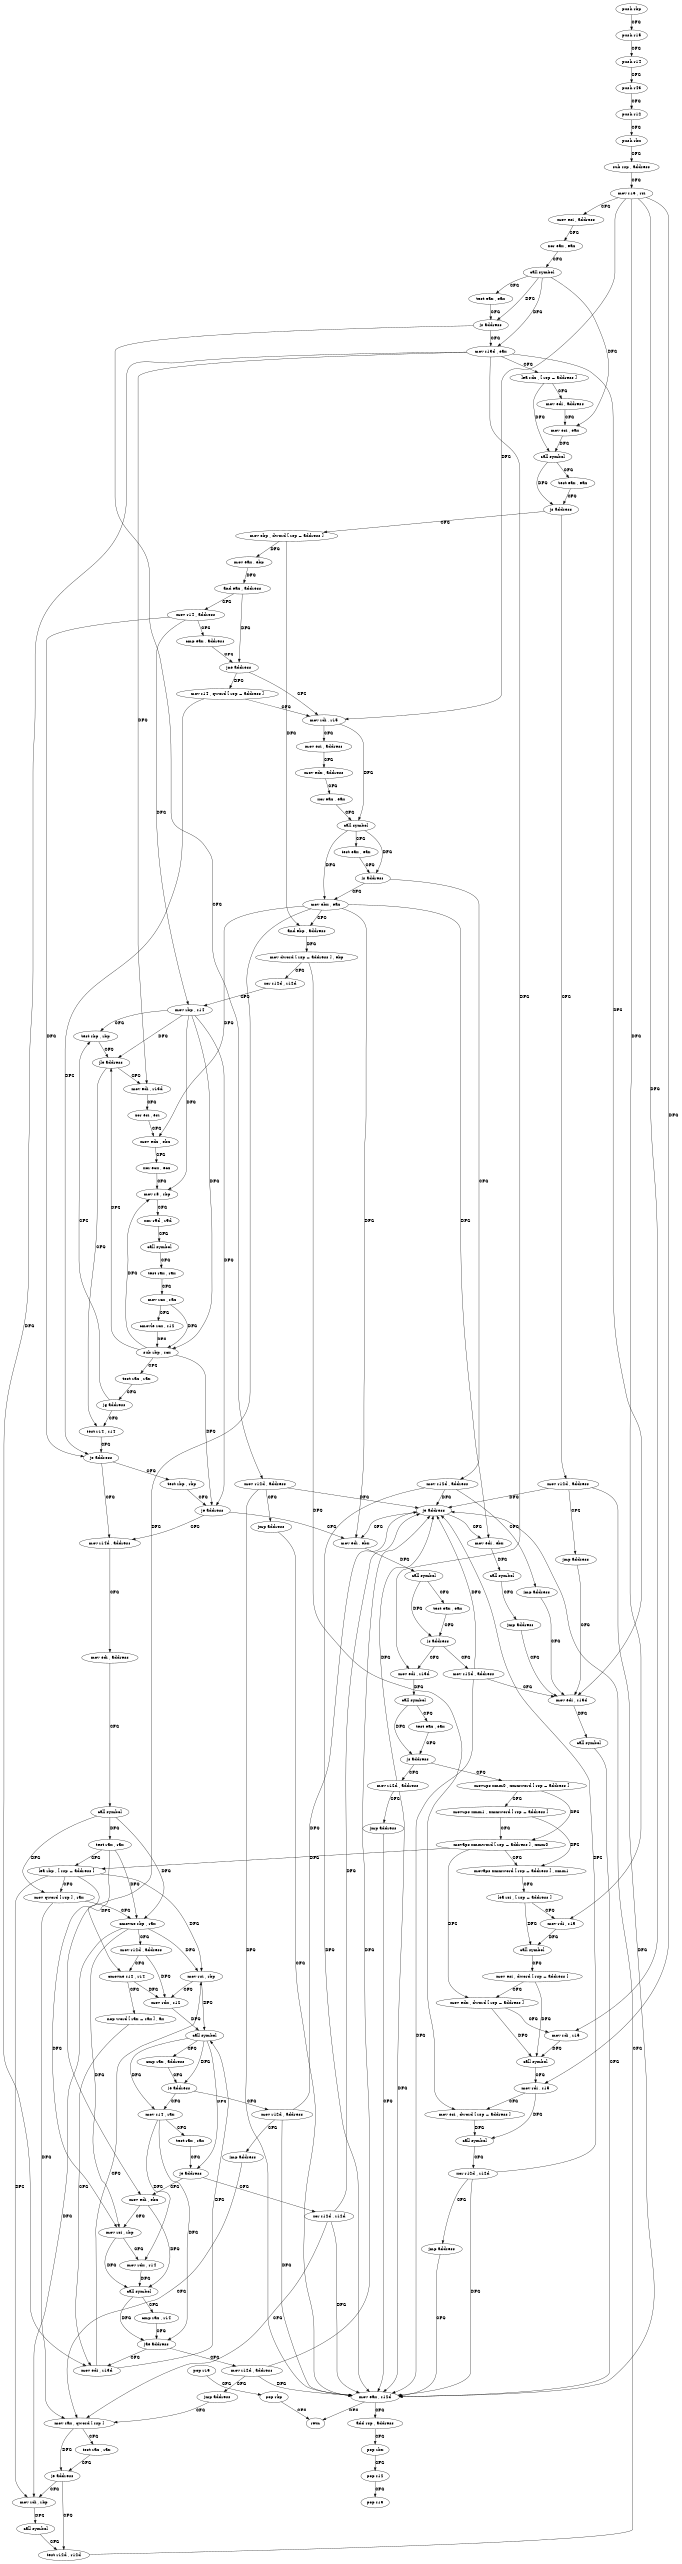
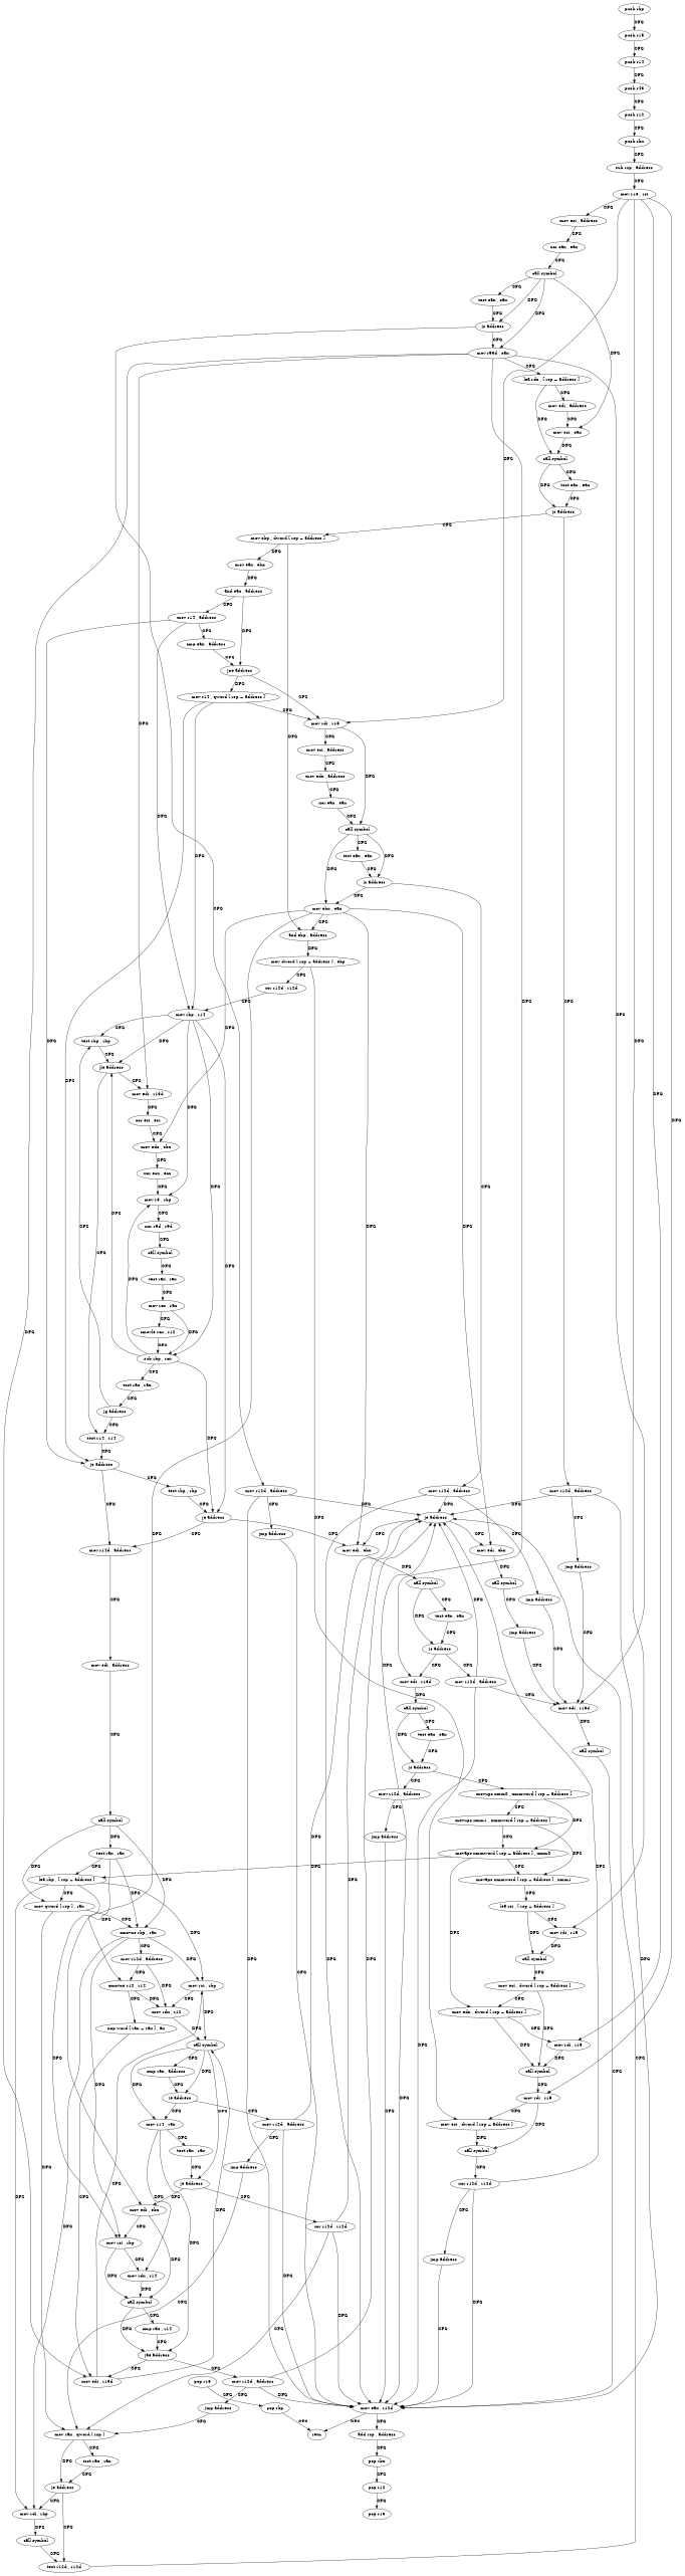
  digraph {
    fontname="DejaVu Serif"
    node [fontname="DejaVu Serif"]
    edge [fontname="DejaVu Serif"]
    n1 [label="push rbp"]
    n2 [label="push r15"]
    n3 [label="push r14"]
    n4 [label="push r43"]
    n5 [label="push r12"]
    n6 [label="push rbx"]
    n7 [label="sub rsp , address"]
    n8 [label="mov r15 , rsi"]
    n9 [label="mov esi , address"]
    n10 [label="mov rdi , r15"]
    n11 [label="mov rdi , r15"]
    n12 [label="mov rdi , r15"]
    n13 [label="mov rdi , r15"]
    n14 [label="xor eax , eax"]
    n15 [label="mov esi , address"]
    n16 [label="call symbol"]
    n17 [label="call symbol"]
    n18 [label="call symbol"]
    n19 [label="mov esi , dword [ rsp + address ]"]
    n20 [label="call symbol"]
    n21 [label="call symbol"]
    n22 [label="test eax , eax"]
    n23 [label="js address"]
-   n24 [label="mov r13d , eax"]
+   n24 [label="mov r93d , eax"]
    n25 [label="mov esi , eax"]
    n26 [label="mov r12d , address"]
    n27 [label="lea rdx , [ rsp + address ]"]
    n28 [label="mov edi , r13d"]
    n29 [label="mov edi , r13d"]
    n30 [label="mov edi , r13d"]
    n31 [label="mov edi , r13d"]
    n32 [label="call symbol"]
    n33 [label="jmp address"]
    n34 [label="mov eax , r12d"]
    n35 [label="je address"]
    n36 [label="add rsp , address"]
    n37 [label=retn]
    n38 [label="mov edi , ebx"]
    n39 [label="mov edi , ebx"]
    n40 [label="mov edi , address"]
    n41 [label="call symbol"]
    n42 [label="xor esi , esi"]
    n43 [label="mov rsi , rbp"]
    n44 [label="call symbol"]
    n45 [label="call symbol"]
    n46 [label="pop rbx"]
    n47 [label="test eax , eax"]
    n48 [label="js address"]
    n49 [label="mov r12d , address"]
    n50 [label="mov ebp , dword [ rsp + address ]"]
    n51 [label="jmp address"]
    n52 [label="mov eax , ebp"]
    n53 [label="and ebp , address"]
    n54 [label="and eax , address"]
    n55 [label="mov dword [ rsp + address ] , ebp"]
    n56 [label="pop r12"]
    n57 [label="pop r13"]
    n58 [label="pop r15"]
    n59 [label="pop rbp"]
    n60 [label="mov r14 , address"]
    n61 [label="jne address"]
    n62 [label="cmp eax , address"]
    n63 [label="mov rbp , r14"]
    n64 [label="je address"]
    n65 [label="mov r14 , qword [ rsp + address ]"]
    n66 [label="test rbp , rbp"]
    n67 [label="mov r8 , rbp"]
    n68 [label="sub rbp , rcx"]
    n69 [label="je address"]
    n70 [label="jle address"]
    n71 [label="mov r14d , address"]
    n72 [label="test rbp , rbp"]
    n73 [label="mov edx , address"]
    n74 [label="test eax , eax"]
    n75 [label="js address"]
    n76 [label="mov ebx , eax"]
    n77 [label="xor eax , eax"]
    n78 [label="mov r12d , address"]
    n79 [label="mov edx , ebx"]
    n80 [label="mov edi , ebx"]
    n81 [label="jmp address"]
    n82 [label="xor ecx , ecx"]
    n83 [label="call symbol"]
    n84 [label="mov rsi , rbp"]
    n85 [label="call symbol"]
    n86 [label="call symbol"]
    n87 [label="xor r12d , r12d"]
    n88 [label="xor r9d , r9d"]
    n89 [label="test rax , rax"]
    n90 [label="test r14 , r14"]
    n91 [label="mov edi , address"]
    n92 [label="call symbol"]
    n93 [label="call symbol"]
    n94 [label="test rax , rax"]
    n95 [label="mov rcx , rax"]
    n96 [label="cmovle rcx , r12"]
    n97 [label="jg address"]
    n98 [label="test rax , rax"]
    n99 [label="mov qword [ rsp ] , rax"]
    n100 [label="cmovne rbp , rax"]
    n101 [label="lea rbp , [ rsp + address ]"]
    n102 [label="cmovne r12 , r14"]
    n103 [label="mov rax , qword [ rsp ]"]
    n104 [label="mov rdi , rbp"]
    n105 [label="mov r12d , address"]
    n106 [label="mov rdx , r12"]
    n107 [label="nop word [ rax + rax ] , ax"]
    n108 [label="call symbol"]
    n109 [label="mov rdx , r14"]
    n110 [label="test rax , rax"]
    n111 [label="je address"]
    n112 [label="mov r14 , rax"]
    n113 [label="je address"]
    n114 [label="cmp rax , address"]
    n115 [label="je address"]
    n116 [label="test eax , eax"]
    n117 [label="js address"]
    n118 [label="mov r12d , address"]
    n119 [label="jmp address"]
    n120 [label="test r12d , r12d"]
    n121 [label="test rax , rax"]
    n122 [label="jae address"]
    n123 [label="mov r12d , address"]
    n124 [label="xor r12d , r12d"]
    n125 [label="cmp rax , r14"]
    n126 [label="mov r12d , address"]
    n127 [label="test eax , eax"]
    n128 [label="js address"]
    n129 [label="jmp address"]
    n130 [label="mov r12d , address"]
    n131 [label="movups xmm0 , xmmword [ rsp + address ]"]
    n132 [label="jmp address"]
    n133 [label="movups xmm1 , xmmword [ rsp + address ]"]
    n134 [label="movaps xmmword [ rsp + address ] , xmm0"]
    n135 [label="movaps xmmword [ rsp + address ] , xmm1"]
    n136 [label="mov edx , dword [ rsp + address ]"]
    n137 [label="jmp address"]
    n138 [label="lea rsi , [ rsp + address ]"]
    n139 [label="mov esi , dword [ rsp + address ]"]
    n140 [label="xor r12d , r12d"]
    n141 [label="jmp address"]
    n1 -> n2 [label=CFG]
    n2 -> n3 [label=CFG]
    n3 -> n4 [label=CFG]
    n4 -> n5 [label=CFG]
    n5 -> n6 [label=CFG]
    n6 -> n7 [label=CFG]
    n7 -> n8 [label=CFG]
    n8 -> n9 [label=CFG]
    n8 -> n10 [label=DFG]
    n8 -> n11 [label=DFG]
    n8 -> n12 [label=DFG]
    n8 -> n13 [label=DFG]
    n9 -> n14 [label=CFG]
    n10 -> n15 [label=CFG]
    n10 -> n16 [label=DFG]
    n11 -> n17 [label=DFG]
    n12 -> n18 [label=DFG]
    n13 -> n19 [label=CFG]
    n13 -> n20 [label=DFG]
    n14 -> n21 [label=CFG]
    n15 -> n73 [label=CFG]
    n16 -> n74 [label=CFG]
    n16 -> n75 [label=DFG]
    n16 -> n76 [label=DFG]
    n17 -> n139 [label=CFG]
    n18 -> n13 [label=CFG]
    n19 -> n20 [label=DFG]
    n20 -> n140 [label=CFG]
    n21 -> n22 [label=CFG]
    n21 -> n23 [label=DFG]
    n21 -> n24 [label=DFG]
    n21 -> n25 [label=DFG]
    n22 -> n23 [label=CFG]
    n23 -> n24 [label=CFG]
    n23 -> n26 [label=CFG]
    n24 -> n27 [label=CFG]
    n24 -> n28 [label=DFG]
    n24 -> n29 [label=DFG]
    n24 -> n30 [label=DFG]
    n24 -> n31 [label=DFG]
    n25 -> n32 [label=DFG]
    n26 -> n33 [label=CFG]
    n26 -> n34 [label=DFG]
    n26 -> n35 [label=DFG]
    n27 -> n32 [label=DFG]
    n27 -> n40 [label=CFG]
    n28 -> n41 [label=DFG]
    n29 -> n42 [label=CFG]
    n30 -> n43 [label=CFG]
    n30 -> n44 [label=DFG]
    n31 -> n45 [label=DFG]
    n32 -> n47 [label=CFG]
    n32 -> n48 [label=DFG]
    n33 -> n34 [label=CFG]
    n34 -> n36 [label=CFG]
    n34 -> n37 [label=DFG]
    n35 -> n38 [label=CFG]
    n35 -> n39 [label=CFG]
    n36 -> n46 [label=CFG]
    n38 -> n83 [label=DFG]
    n39 -> n86 [label=DFG]
    n40 -> n25 [label=CFG]
    n41 -> n34 [label=CFG]
    n42 -> n79 [label=CFG]
    n43 -> n44 [label=DFG]
    n43 -> n106 [label=CFG]
    n44 -> n112 [label=DFG]
    n44 -> n113 [label=DFG]
    n44 -> n114 [label=CFG]
    n44 -> n115 [label=DFG]
    n45 -> n127 [label=CFG]
    n45 -> n128 [label=DFG]
    n46 -> n56 [label=CFG]
    n47 -> n48 [label=CFG]
    n48 -> n49 [label=CFG]
    n48 -> n50 [label=CFG]
    n49 -> n34 [label=DFG]
    n49 -> n35 [label=DFG]
    n49 -> n51 [label=CFG]
    n50 -> n52 [label=DFG]
    n50 -> n53 [label=DFG]
    n51 -> n28 [label=CFG]
    n52 -> n54 [label=DFG]
    n53 -> n55 [label=DFG]
    n54 -> n60 [label=CFG]
    n54 -> n61 [label=DFG]
    n55 -> n19 [label=DFG]
    n55 -> n87 [label=CFG]
    n56 -> n57 [label=CFG]
    n58 -> n59 [label=CFG]
    n59 -> n37 [label=CFG]
    n60 -> n62 [label=CFG]
    n60 -> n63 [label=DFG]
    n60 -> n64 [label=DFG]
    n61 -> n10 [label=CFG]
    n61 -> n65 [label=DFG]
    n62 -> n61 [label=CFG]
    n63 -> n66 [label=CFG]
    n63 -> n67 [label=DFG]
    n63 -> n68 [label=DFG]
    n63 -> n69 [label=DFG]
    n63 -> n70 [label=DFG]
    n64 -> n71 [label=CFG]
    n64 -> n72 [label=CFG]
    n65 -> n10 [label=CFG]
+   n65 -> n63 [label=DFG]
    n65 -> n64 [label=DFG]
    n66 -> n70 [label=CFG]
    n67 -> n88 [label=CFG]
    n68 -> n67 [label=DFG]
    n68 -> n69 [label=DFG]
    n68 -> n70 [label=DFG]
    n68 -> n89 [label=CFG]
    n69 -> n38 [label=CFG]
    n69 -> n71 [label=CFG]
    n70 -> n29 [label=CFG]
    n70 -> n90 [label=CFG]
    n71 -> n91 [label=CFG]
    n72 -> n69 [label=CFG]
    n73 -> n77 [label=CFG]
    n74 -> n75 [label=CFG]
    n75 -> n76 [label=CFG]
    n75 -> n78 [label=CFG]
    n76 -> n38 [label=DFG]
    n76 -> n39 [label=DFG]
    n76 -> n53 [label=CFG]
    n76 -> n79 [label=DFG]
    n76 -> n80 [label=DFG]
    n77 -> n16 [label=CFG]
    n78 -> n34 [label=DFG]
    n78 -> n35 [label=DFG]
    n78 -> n81 [label=CFG]
    n79 -> n82 [label=CFG]
    n80 -> n84 [label=CFG]
    n80 -> n85 [label=DFG]
    n81 -> n28 [label=CFG]
    n82 -> n67 [label=CFG]
    n83 -> n116 [label=CFG]
    n83 -> n117 [label=DFG]
    n84 -> n85 [label=DFG]
    n84 -> n109 [label=CFG]
    n85 -> n122 [label=DFG]
    n85 -> n125 [label=CFG]
    n86 -> n137 [label=CFG]
    n87 -> n63 [label=CFG]
    n88 -> n93 [label=CFG]
    n89 -> n97 [label=CFG]
    n90 -> n64 [label=CFG]
    n91 -> n92 [label=CFG]
    n92 -> n98 [label=DFG]
    n92 -> n99 [label=DFG]
    n92 -> n100 [label=DFG]
    n93 -> n94 [label=CFG]
    n94 -> n95 [label=CFG]
    n95 -> n68 [label=DFG]
    n95 -> n96 [label=CFG]
    n96 -> n68 [label=DFG]
    n97 -> n66 [label=CFG]
    n97 -> n90 [label=CFG]
    n98 -> n100 [label=DFG]
    n98 -> n101 [label=CFG]
    n98 -> n102 [label=DFG]
    n99 -> n100 [label=CFG]
    n99 -> n103 [label=DFG]
    n100 -> n43 [label=DFG]
    n100 -> n84 [label=DFG]
    n100 -> n104 [label=DFG]
    n100 -> n105 [label=CFG]
    n101 -> n43 [label=DFG]
    n101 -> n84 [label=DFG]
    n101 -> n99 [label=CFG]
    n101 -> n104 [label=DFG]
    n102 -> n106 [label=DFG]
    n102 -> n107 [label=CFG]
    n103 -> n110 [label=CFG]
    n103 -> n111 [label=DFG]
    n104 -> n108 [label=DFG]
    n105 -> n102 [label=CFG]
    n105 -> n106 [label=DFG]
    n106 -> n44 [label=DFG]
    n107 -> n30 [label=CFG]
    n108 -> n120 [label=CFG]
    n109 -> n85 [label=DFG]
    n110 -> n111 [label=CFG]
    n111 -> n104 [label=CFG]
    n111 -> n120 [label=CFG]
    n112 -> n109 [label=DFG]
    n112 -> n121 [label=CFG]
    n112 -> n122 [label=DFG]
    n113 -> n80 [label=CFG]
    n113 -> n124 [label=CFG]
    n114 -> n115 [label=CFG]
    n115 -> n112 [label=CFG]
    n115 -> n118 [label=CFG]
    n116 -> n117 [label=CFG]
    n117 -> n31 [label=CFG]
    n117 -> n126 [label=CFG]
    n118 -> n34 [label=DFG]
    n118 -> n35 [label=DFG]
    n118 -> n119 [label=CFG]
    n119 -> n103 [label=CFG]
    n120 -> n35 [label=CFG]
    n121 -> n113 [label=CFG]
    n122 -> n30 [label=CFG]
    n122 -> n123 [label=CFG]
    n123 -> n34 [label=DFG]
    n123 -> n35 [label=DFG]
    n123 -> n129 [label=CFG]
    n124 -> n34 [label=DFG]
    n124 -> n35 [label=DFG]
    n124 -> n103 [label=CFG]
    n125 -> n122 [label=CFG]
    n126 -> n28 [label=CFG]
    n126 -> n34 [label=DFG]
    n126 -> n35 [label=DFG]
    n127 -> n128 [label=CFG]
    n128 -> n130 [label=CFG]
    n128 -> n131 [label=CFG]
    n129 -> n103 [label=CFG]
    n130 -> n34 [label=DFG]
    n130 -> n35 [label=DFG]
    n130 -> n132 [label=CFG]
    n131 -> n133 [label=CFG]
    n131 -> n134 [label=DFG]
    n132 -> n34 [label=CFG]
    n133 -> n134 [label=CFG]
    n133 -> n135 [label=DFG]
    n134 -> n101 [label=DFG]
    n134 -> n135 [label=CFG]
    n134 -> n136 [label=DFG]
    n135 -> n138 [label=CFG]
    n136 -> n12 [label=CFG]
    n136 -> n18 [label=DFG]
    n137 -> n28 [label=CFG]
    n138 -> n11 [label=CFG]
    n138 -> n17 [label=DFG]
    n139 -> n18 [label=DFG]
    n139 -> n136 [label=CFG]
    n140 -> n34 [label=DFG]
    n140 -> n35 [label=DFG]
    n140 -> n141 [label=CFG]
    n141 -> n34 [label=CFG]
  }
